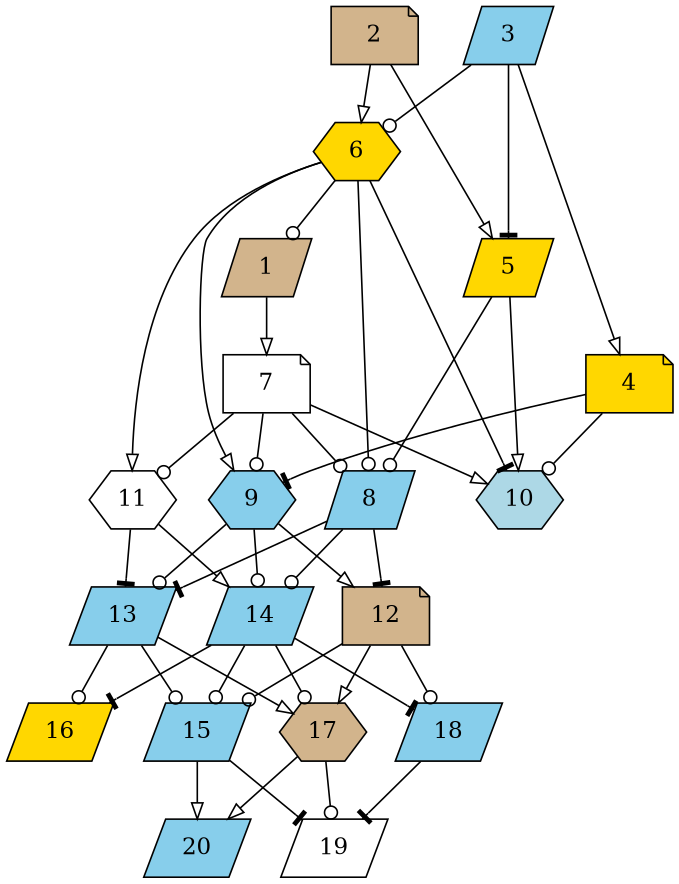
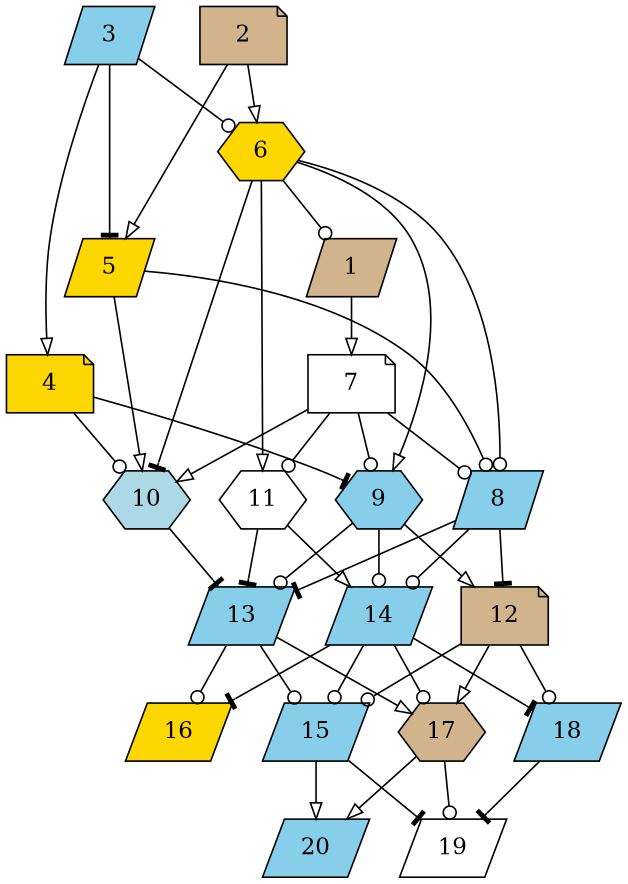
  digraph {
    node [alpha=0.07 fillcolor=skyblue shape=parallelogram style=filled]
    edge [arrowhead=odot]
    1 [alpha=0.19 expect_size=25739264 fillcolor=tan]
    7 [expect_size=13350912 fillcolor=white shape=note]
    6 [alpha=0.09 expect_size=36123648 fillcolor=gold shape=hexagon]
    9 [expect_size=42888192 shape=hexagon]
    10 [alpha=0.18 expect_size=29234176 fillcolor=lightblue shape=hexagon]
    8 [alpha=0.08 expect_size=34955264]
    11 [alpha=0.09 expect_size=14148608 fillcolor=white shape=hexagon]
    12 [alpha=0.15 expect_size=10733568 fillcolor=tan shape=note]
    13 [alpha=0.06 expect_size=5749760]
    14 [alpha=0.01 expect_size=22471680]
    2 [alpha=0.18 expect_size=20931584 fillcolor=tan shape=note]
    5 [alpha=0.04 expect_size=28391424 fillcolor=gold]
    3 [expect_size=18180096]
    4 [alpha=0.08 expect_size=29001728 fillcolor=gold shape=note]
    15 [alpha=0.20 expect_size=40512512]
    17 [alpha=0.05 expect_size=24159232 fillcolor=tan shape=hexagon]
    18 [alpha=0.04 expect_size=41515008]
    16 [alpha=0.05 expect_size=50408448 fillcolor=gold]
    19 [expect_size=12751872 fillcolor=white]
    20 [alpha=0.14 expect_size=28290048]
    1 -> 7 [arrowhead=onormal]
    7 -> 9
    7 -> 10 [arrowhead=onormal]
    7 -> 8
    7 -> 11
    6 -> 1
    6 -> 9 [arrowhead=onormal]
    6 -> 10 [arrowhead=tee]
    6 -> 8
    6 -> 11 [arrowhead=onormal]
    9 -> 12 [arrowhead=onormal]
    9 -> 13
    9 -> 14
+   10 -> 13 [arrowhead=tee]
    8 -> 12 [arrowhead=tee]
    8 -> 13 [arrowhead=tee]
    8 -> 14
    11 -> 13 [arrowhead=tee]
    11 -> 14 [arrowhead=onormal]
    12 -> 15
    12 -> 17 [arrowhead=onormal]
    12 -> 18
    13 -> 15
    13 -> 17 [arrowhead=onormal]
    13 -> 16
    14 -> 15
    14 -> 17
    14 -> 18 [arrowhead=tee]
    14 -> 16 [arrowhead=tee]
    2 -> 6 [arrowhead=onormal]
    2 -> 5 [arrowhead=onormal]
    5 -> 10 [arrowhead=onormal]
    5 -> 8
    3 -> 6
    3 -> 5 [arrowhead=tee]
    3 -> 4 [arrowhead=onormal]
    4 -> 9 [arrowhead=tee]
    4 -> 10
    15 -> 19 [arrowhead=tee]
    15 -> 20 [arrowhead=onormal]
    17 -> 19
    17 -> 20 [arrowhead=onormal]
    18 -> 19 [arrowhead=tee]
  }
